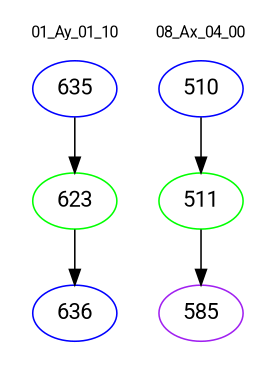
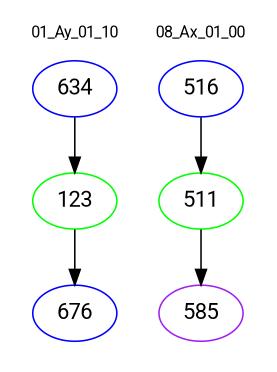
  digraph {
    fontname=Roboto
    node [color=blue fontname=Roboto]
    edge [color=black fontname=Roboto]
-   n1 [label=635]
-   n2 [color=green label=623]
-   n3 [label=636]
-   n4 [label=510]
+   n1 [label=634]
+   n2 [color=green label=123]
+   n3 [label=676]
+   n4 [label=516]
    n5 [color=green label=511]
    n6 [color=purple label=585]
    subgraph cluster_1 {
      color=white
      fontsize=10
      label="01_Ay_01_10"
      n1
      n2
      n3
    }
    subgraph cluster_2 {
      color=white
      fontsize=10
-     label="08_Ax_04_00"
+     label="08_Ax_01_00"
      n4
      n5
      n6
    }
    n1 -> n2
    n2 -> n3
    n4 -> n5
    n5 -> n6
  }
